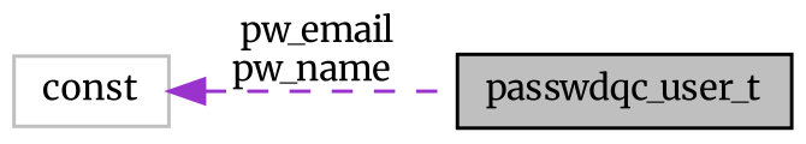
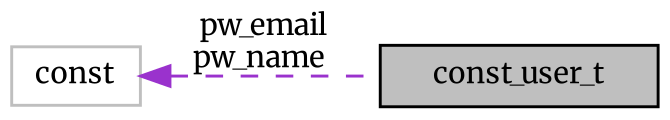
  digraph {
    rankdir=LR
    fontname=Merriweather
    node [fontname=Merriweather fontsize=10 shape=record style=filled]
-   n1 [color=black fillcolor=grey75 fontcolor=black height=0.2 label=passwdqc_user_t width=0.4]
+   n1 [color=black fillcolor=grey75 fontcolor=black height=0.2 label=const_user_t width=0.4]
    n2 [color=grey75 fillcolor=white height=0.2 label=const width=0.4]
    n2 -> n1 [color=darkorchid3 dir=back fontname=Merriweather fontsize=10 label=" pw_email\npw_name" labelfontname=Helvetica labelfontsize=10 style=dashed]
  }
